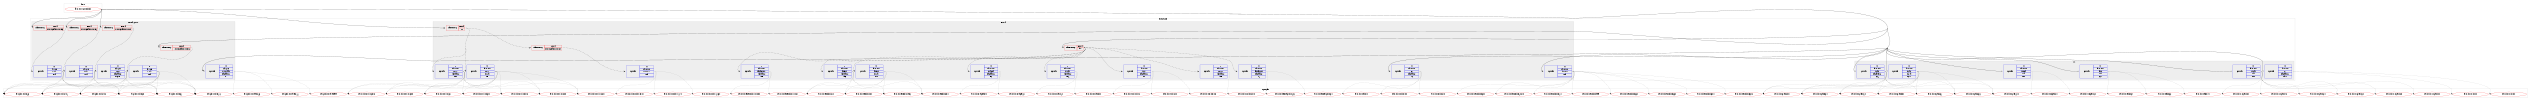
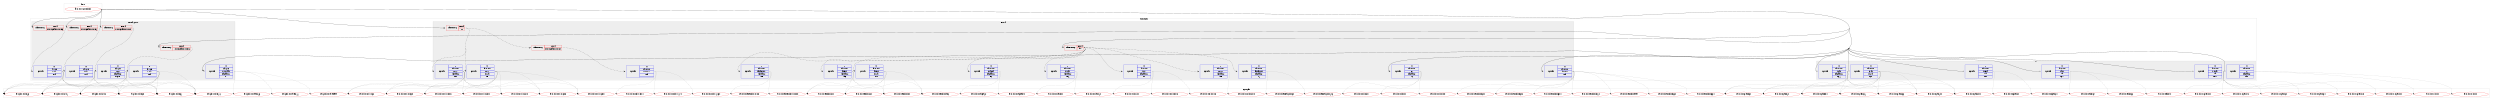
  digraph {
    compound=true
    concentrate=true
    fontname=Helvetica
    fontsize=10
    newrank=true
    rankdir=TB
    ranksep=1.5
    node [color=red fontname=Helvetica fontsize=10]
    edge [arrowhead=vee headport=w style=dotted tailport=e weight=100]
    n1 [label="dev-python/hacking-0.13.0" width=4]
    n2 [color=blue label=<<TABLE BORDER="0" CELLBORDER="1" CELLSPACING="0" CELLPADDING="4" WIDTH="220"><TR><TD ROWSPAN="6" CELLPADDING="30">pack_dep</TD></TR><TR><TD WIDTH="110">no</TD></TR><TR><TD>dev-python</TD></TR><TR><TD>sphinx</TD></TR><TR><TD>greaterequal</TD></TR><TR><TD>1.2.1</TD></TR></TABLE>> shape=none]
    n3 [color=blue label=<<TABLE BORDER="0" CELLBORDER="1" CELLSPACING="0" CELLPADDING="4" WIDTH="220"><TR><TD ROWSPAN="6" CELLPADDING="30">pack_dep</TD></TR><TR><TD WIDTH="110">no</TD></TR><TR><TD>dev-python</TD></TR><TR><TD>sphinx</TD></TR><TR><TD>smaller</TD></TR><TR><TD>1.3</TD></TR></TABLE>> shape=none]
    n4 [color=blue label=<<TABLE BORDER="0" CELLBORDER="1" CELLSPACING="0" CELLPADDING="4" WIDTH="220"><TR><TD ROWSPAN="6" CELLPADDING="30">pack_dep</TD></TR><TR><TD WIDTH="110">no</TD></TR><TR><TD>dev-python</TD></TR><TR><TD>oslo-sphinx</TD></TR><TR><TD>none</TD></TR><TR><TD></TD></TR></TABLE>> shape=none]
    n5 [label=<<TABLE BORDER="0" CELLBORDER="1" CELLSPACING="0" CELLPADDING="4"><TR><TD ROWSPAN="3" CELLPADDING="10">use_conditional</TD></TR><TR><TD>positive</TD></TR><TR><TD>python_targets_python2_7</TD></TR></TABLE>> shape=none]
    n6 [label=<<TABLE BORDER="0" CELLBORDER="1" CELLSPACING="0" CELLPADDING="4"><TR><TD ROWSPAN="3" CELLPADDING="10">use_conditional</TD></TR><TR><TD>positive</TD></TR><TR><TD>doc</TD></TR></TABLE>> shape=none]
    n7 [color=blue label=<<TABLE BORDER="0" CELLBORDER="1" CELLSPACING="0" CELLPADDING="4" WIDTH="220"><TR><TD ROWSPAN="6" CELLPADDING="30">pack_dep</TD></TR><TR><TD WIDTH="110">no</TD></TR><TR><TD>dev-python</TD></TR><TR><TD>coverage</TD></TR><TR><TD>greaterequal</TD></TR><TR><TD>3.6</TD></TR></TABLE>> shape=none]
    n8 [color=blue label=<<TABLE BORDER="0" CELLBORDER="1" CELLSPACING="0" CELLPADDING="4" WIDTH="220"><TR><TD ROWSPAN="6" CELLPADDING="30">pack_dep</TD></TR><TR><TD WIDTH="110">no</TD></TR><TR><TD>dev-python</TD></TR><TR><TD>fixtures</TD></TR><TR><TD>greaterequal</TD></TR><TR><TD>0.3.14</TD></TR></TABLE>> shape=none]
    n9 [color=blue label=<<TABLE BORDER="0" CELLBORDER="1" CELLSPACING="0" CELLPADDING="4" WIDTH="220"><TR><TD ROWSPAN="6" CELLPADDING="30">pack_dep</TD></TR><TR><TD WIDTH="110">no</TD></TR><TR><TD>dev-python</TD></TR><TR><TD>mock</TD></TR><TR><TD>greaterequal</TD></TR><TR><TD>1.0</TD></TR></TABLE>> shape=none]
    n10 [color=blue label=<<TABLE BORDER="0" CELLBORDER="1" CELLSPACING="0" CELLPADDING="4" WIDTH="220"><TR><TD ROWSPAN="6" CELLPADDING="30">pack_dep</TD></TR><TR><TD WIDTH="110">no</TD></TR><TR><TD>dev-python</TD></TR><TR><TD>subunit</TD></TR><TR><TD>greaterequal</TD></TR><TR><TD>0.0.18</TD></TR></TABLE>> shape=none]
    n11 [color=blue label=<<TABLE BORDER="0" CELLBORDER="1" CELLSPACING="0" CELLPADDING="4" WIDTH="220"><TR><TD ROWSPAN="6" CELLPADDING="30">pack_dep</TD></TR><TR><TD WIDTH="110">no</TD></TR><TR><TD>dev-python</TD></TR><TR><TD>testscenarios</TD></TR><TR><TD>greaterequal</TD></TR><TR><TD>0.4</TD></TR></TABLE>> shape=none]
    n12 [color=blue label=<<TABLE BORDER="0" CELLBORDER="1" CELLSPACING="0" CELLPADDING="4" WIDTH="220"><TR><TD ROWSPAN="6" CELLPADDING="30">pack_dep</TD></TR><TR><TD WIDTH="110">no</TD></TR><TR><TD>dev-python</TD></TR><TR><TD>testrepository</TD></TR><TR><TD>greaterequal</TD></TR><TR><TD>0.0.18</TD></TR></TABLE>> shape=none]
    n13 [color=blue label=<<TABLE BORDER="0" CELLBORDER="1" CELLSPACING="0" CELLPADDING="4" WIDTH="220"><TR><TD ROWSPAN="6" CELLPADDING="30">pack_dep</TD></TR><TR><TD WIDTH="110">no</TD></TR><TR><TD>dev-python</TD></TR><TR><TD>testtools</TD></TR><TR><TD>greaterequal</TD></TR><TR><TD>0.9.36</TD></TR></TABLE>> shape=none]
    n14 [color=blue label=<<TABLE BORDER="0" CELLBORDER="1" CELLSPACING="0" CELLPADDING="4" WIDTH="220"><TR><TD ROWSPAN="6" CELLPADDING="30">pack_dep</TD></TR><TR><TD WIDTH="110">no</TD></TR><TR><TD>dev-python</TD></TR><TR><TD>testtools</TD></TR><TR><TD>smaller</TD></TR><TR><TD>1.2.0</TD></TR></TABLE>> shape=none]
    n15 [label=<<TABLE BORDER="0" CELLBORDER="1" CELLSPACING="0" CELLPADDING="4"><TR><TD ROWSPAN="3" CELLPADDING="10">use_conditional</TD></TR><TR><TD>positive</TD></TR><TR><TD>test</TD></TR></TABLE>> shape=none]
    n16 [color=blue label=<<TABLE BORDER="0" CELLBORDER="1" CELLSPACING="0" CELLPADDING="4" WIDTH="220"><TR><TD ROWSPAN="6" CELLPADDING="30">pack_dep</TD></TR><TR><TD WIDTH="110">no</TD></TR><TR><TD>dev-python</TD></TR><TR><TD>pbr</TD></TR><TR><TD>greaterequal</TD></TR><TR><TD>1.6</TD></TR></TABLE>> shape=none]
    n17 [color=blue label=<<TABLE BORDER="0" CELLBORDER="1" CELLSPACING="0" CELLPADDING="4" WIDTH="220"><TR><TD ROWSPAN="6" CELLPADDING="30">pack_dep</TD></TR><TR><TD WIDTH="110">no</TD></TR><TR><TD>dev-python</TD></TR><TR><TD>setuptools</TD></TR><TR><TD>none</TD></TR><TR><TD></TD></TR></TABLE>> shape=none]
    n18 [color=blue label=<<TABLE BORDER="0" CELLBORDER="1" CELLSPACING="0" CELLPADDING="4" WIDTH="220"><TR><TD ROWSPAN="6" CELLPADDING="30">pack_dep</TD></TR><TR><TD WIDTH="110">no</TD></TR><TR><TD>dev-lang</TD></TR><TR><TD>python</TD></TR><TR><TD>greaterequal</TD></TR><TR><TD>2.7.5-r2</TD></TR></TABLE>> shape=none]
    n19 [label=<<TABLE BORDER="0" CELLBORDER="1" CELLSPACING="0" CELLPADDING="4"><TR><TD ROWSPAN="3" CELLPADDING="10">use_conditional</TD></TR><TR><TD>positive</TD></TR><TR><TD>python_targets_python2_7</TD></TR></TABLE>> shape=none]
    n20 [color=blue label=<<TABLE BORDER="0" CELLBORDER="1" CELLSPACING="0" CELLPADDING="4" WIDTH="220"><TR><TD ROWSPAN="6" CELLPADDING="30">pack_dep</TD></TR><TR><TD WIDTH="110">no</TD></TR><TR><TD>dev-lang</TD></TR><TR><TD>python</TD></TR><TR><TD>none</TD></TR><TR><TD></TD></TR></TABLE>> shape=none]
    n21 [label=<<TABLE BORDER="0" CELLBORDER="1" CELLSPACING="0" CELLPADDING="4"><TR><TD ROWSPAN="3" CELLPADDING="10">use_conditional</TD></TR><TR><TD>positive</TD></TR><TR><TD>python_targets_python3_4</TD></TR></TABLE>> shape=none]
    n22 [color=blue label=<<TABLE BORDER="0" CELLBORDER="1" CELLSPACING="0" CELLPADDING="4" WIDTH="220"><TR><TD ROWSPAN="6" CELLPADDING="30">pack_dep</TD></TR><TR><TD WIDTH="110">no</TD></TR><TR><TD>dev-lang</TD></TR><TR><TD>python</TD></TR><TR><TD>none</TD></TR><TR><TD></TD></TR></TABLE>> shape=none]
    n23 [label=<<TABLE BORDER="0" CELLBORDER="1" CELLSPACING="0" CELLPADDING="4"><TR><TD ROWSPAN="3" CELLPADDING="10">use_conditional</TD></TR><TR><TD>positive</TD></TR><TR><TD>python_targets_python3_5</TD></TR></TABLE>> shape=none]
    n24 [color=blue label=<<TABLE BORDER="0" CELLBORDER="1" CELLSPACING="0" CELLPADDING="4" WIDTH="220"><TR><TD ROWSPAN="6" CELLPADDING="30">pack_dep</TD></TR><TR><TD WIDTH="110">no</TD></TR><TR><TD>dev-lang</TD></TR><TR><TD>python</TD></TR><TR><TD>none</TD></TR><TR><TD></TD></TR></TABLE>> shape=none]
    n25 [label=<<TABLE BORDER="0" CELLBORDER="1" CELLSPACING="0" CELLPADDING="4"><TR><TD ROWSPAN="3" CELLPADDING="10">use_conditional</TD></TR><TR><TD>positive</TD></TR><TR><TD>python_targets_python3_6</TD></TR></TABLE>> shape=none]
    n26 [color=blue label=<<TABLE BORDER="0" CELLBORDER="1" CELLSPACING="0" CELLPADDING="4" WIDTH="220"><TR><TD ROWSPAN="6" CELLPADDING="30">pack_dep</TD></TR><TR><TD WIDTH="110">no</TD></TR><TR><TD>dev-lang</TD></TR><TR><TD>python-exec</TD></TR><TR><TD>greaterequal</TD></TR><TR><TD>2</TD></TR></TABLE>> shape=none]
    n27 [color=blue label=<<TABLE BORDER="0" CELLBORDER="1" CELLSPACING="0" CELLPADDING="4" WIDTH="220"><TR><TD ROWSPAN="6" CELLPADDING="30">pack_dep</TD></TR><TR><TD WIDTH="110">no</TD></TR><TR><TD>dev-python</TD></TR><TR><TD>flake8</TD></TR><TR><TD>greaterequal</TD></TR><TR><TD>2.5.4</TD></TR></TABLE>> shape=none]
    n28 [color=blue label=<<TABLE BORDER="0" CELLBORDER="1" CELLSPACING="0" CELLPADDING="4" WIDTH="220"><TR><TD ROWSPAN="6" CELLPADDING="30">pack_dep</TD></TR><TR><TD WIDTH="110">no</TD></TR><TR><TD>dev-python</TD></TR><TR><TD>flake8</TD></TR><TR><TD>smaller</TD></TR><TR><TD>2.6.0</TD></TR></TABLE>> shape=none]
    n29 [color=blue label=<<TABLE BORDER="0" CELLBORDER="1" CELLSPACING="0" CELLPADDING="4" WIDTH="220"><TR><TD ROWSPAN="6" CELLPADDING="30">pack_dep</TD></TR><TR><TD WIDTH="110">no</TD></TR><TR><TD>dev-python</TD></TR><TR><TD>mccabe</TD></TR><TR><TD>tilde</TD></TR><TR><TD>0.2.1</TD></TR></TABLE>> shape=none]
    n30 [color=blue label=<<TABLE BORDER="0" CELLBORDER="1" CELLSPACING="0" CELLPADDING="4" WIDTH="220"><TR><TD ROWSPAN="6" CELLPADDING="30">pack_dep</TD></TR><TR><TD WIDTH="110">no</TD></TR><TR><TD>dev-python</TD></TR><TR><TD>pep8</TD></TR><TR><TD>tilde</TD></TR><TR><TD>1.5.7</TD></TR></TABLE>> shape=none]
    n31 [color=blue label=<<TABLE BORDER="0" CELLBORDER="1" CELLSPACING="0" CELLPADDING="4" WIDTH="220"><TR><TD ROWSPAN="6" CELLPADDING="30">pack_dep</TD></TR><TR><TD WIDTH="110">no</TD></TR><TR><TD>dev-python</TD></TR><TR><TD>pyflakes</TD></TR><TR><TD>tilde</TD></TR><TR><TD>0.8.1</TD></TR></TABLE>> shape=none]
    n32 [color=blue label=<<TABLE BORDER="0" CELLBORDER="1" CELLSPACING="0" CELLPADDING="4" WIDTH="220"><TR><TD ROWSPAN="6" CELLPADDING="30">pack_dep</TD></TR><TR><TD WIDTH="110">no</TD></TR><TR><TD>dev-python</TD></TR><TR><TD>six</TD></TR><TR><TD>greaterequal</TD></TR><TR><TD>1.9.0</TD></TR></TABLE>> shape=none]
    n33 [label="dev-python/sphinx-1.2.2-r1" width=4]
    n34 [label="dev-python/sphinx-1.2.3-r1" width=4]
    n35 [label="dev-python/sphinx-1.3.1-r2" width=4]
    n36 [label="dev-python/sphinx-1.3.5-r1" width=4]
    n37 [label="dev-python/sphinx-1.5.2" width=4]
    n38 [label="dev-python/sphinx-1.6.3-r1" width=4]
    n39 [label="dev-python/sphinx-1.6.3-r2" width=4]
    n40 [label="dev-python/fixtures-1.4.0" width=4]
    n41 [label="dev-python/fixtures-3.0.0" width=4]
-   n42 [label="dev-subunit/oslo-sphinx-3.0.0" width=4]
+   n42 [label="dev-python/oslo-sphinx-3.0.0" width=4]
    n43 [label="dev-python/oslo-sphinx-4.15.1" width=4]
    n44 [label="dev-python/oslo-sphinx-4.7.0" width=4]
    n45 [label="dev-python/coverage-3.7.1" width=4]
    n46 [label="dev-python/coverage-4.2" width=4]
    n47 [label="dev-python/mock-1.0.1-r2" width=4]
    n48 [label="dev-python/mock-1.3.0-r2" width=4]
    n49 [label="dev-python/mock-2.0.0" width=4]
    n50 [label="dev-python/subunit-1.2.0-r1" width=4]
    n51 [label="dev-python/testrepository-0.0.18-r1" width=4]
    n52 [label="dev-python/testrepository-0.0.20" width=4]
    n53 [label="dev-python/testscenarios-0.4-r5" width=4]
    n54 [label="dev-python/testscenarios-0.5.0" width=4]
    n55 [label="dev-python/testtools-0.9.36" width=4]
    n56 [label="dev-python/testtools-1.8.0" width=4]
    n57 [label="dev-python/testtools-2.2.0" width=4]
    n58 [label="dev-python/testtools-2.3.0" width=4]
    n59 [label="dev-python/pbr-0.8.2-r1" width=4]
    n60 [label="dev-python/pbr-1.10.0-r1" width=4]
-   n61 [label="dev-python/use-3.1.1" width=4]
+   n61 [label="dev-python/pbr-3.1.1" width=4]
    n62 [label="dev-python/setuptools-30.4.0" width=4]
-   n63 [label="dev-python/setuptools-34.0.2-r1" width=4]
    n64 [label="dev-python/setuptools-35.0.1" width=4]
    n65 [label="dev-python/setuptools-35.0.2" width=4]
    n66 [label="dev-python/setuptools-36.0.1" width=4]
    n67 [label="dev-python/setuptools-36.5.0" width=4]
    n68 [label="dev-python/setuptools-36.6.0" width=4]
    n69 [label="dev-python/setuptools-9999" width=4]
    n70 [label="dev-lang/python-2.7.12" width=4]
    n71 [label="dev-lang/python-2.7.14" width=4]
    n72 [label="dev-lang/python-3.4.5" width=4]
    n73 [label="dev-lang/python-3.4.6" width=4]
    n74 [label="dev-lang/python-3.5.4" width=4]
    n75 [label="dev-lang/python-3.6.3" width=4]
    n76 [label="dev-lang/python-exec-2.4.4" width=4]
    n77 [label="dev-lang/python-exec-2.4.5" width=4]
    n78 [label="dev-lang/python-exec-9999" width=4]
    n79 [label="dev-python/flake8-2.0-r1" width=4]
    n80 [label="dev-python/flake8-4.1.0" width=4]
    n81 [label="dev-python/flake8-2.5.5" width=4]
    n82 [label="dev-python/flake8-2.5.4" width=4]
    n83 [label="dev-python/flake8-3.3.0" width=4]
    n84 [label="dev-python/flake8-3.4.1" width=4]
    n85 [label="dev-python/flake8-3.5.0" width=4]
    n86 [label="dev-python/mccabe-0.2.1" width=4]
    n87 [label="dev-python/mccabe-0.6.1" width=4]
    n88 [label="dev-python/pep8-1.5.6" width=4]
    n89 [label="dev-python/pep8-1.5.7" width=4]
    n90 [label="dev-python/pep8-1.7.0" width=4]
    n91 [label="dev-python/pyflakes-0.7.2" width=4]
    n92 [label="dev-python/pyflakes-0.8.1" width=4]
    n93 [label="dev-python/pyflakes-1.0.0" width=4]
    n94 [label="dev-python/pyflakes-1.2.3" width=4]
    n95 [label="dev-python/pyflakes-1.5.0" width=4]
    n96 [label="dev-python/pyflakes-1.6.0" width=4]
    n97 [label="dev-python/six-1.10.0" width=4]
    n98 [label="dev-python/six-1.11.0" width=4]
    subgraph cluster_1 {
      color=gray
      label=<<i>ebuild</i>>
      rank=same
      n1
    }
    subgraph cluster_2 {
      color=gray
      label=<<i>dependencies</i>>
      subgraph cluster_3 {
        color=gray
        fillcolor="#eeeeee"
        label=<<i>compile</i>>
        style=filled
        subgraph sub_4 {
          color=gray
          fillcolor="#eeeeee"
          label=<<i>compile</i>>
          style=filled
          n6
          subgraph sub_5 {
            color=gray
            fillcolor="#eeeeee"
            label=<<i>compile</i>>
            style=filled
            n2
          }
          subgraph sub_6 {
            color=gray
            fillcolor="#eeeeee"
            label=<<i>compile</i>>
            style=filled
            n3
          }
          subgraph sub_7 {
            color=gray
            fillcolor="#eeeeee"
            label=<<i>compile</i>>
            style=filled
            n5
            subgraph sub_8 {
              color=gray
              fillcolor="#eeeeee"
              label=<<i>compile</i>>
              style=filled
              n4
            }
          }
        }
        subgraph sub_9 {
          color=gray
          fillcolor="#eeeeee"
          label=<<i>compile</i>>
          style=filled
          n15
          subgraph sub_10 {
            color=gray
            fillcolor="#eeeeee"
            label=<<i>compile</i>>
            style=filled
            n7
          }
          subgraph sub_11 {
            color=gray
            fillcolor="#eeeeee"
            label=<<i>compile</i>>
            style=filled
            n8
          }
          subgraph sub_12 {
            color=gray
            fillcolor="#eeeeee"
            label=<<i>compile</i>>
            style=filled
            n9
          }
          subgraph sub_13 {
            color=gray
            fillcolor="#eeeeee"
            label=<<i>compile</i>>
            style=filled
            n10
          }
          subgraph sub_14 {
            color=gray
            fillcolor="#eeeeee"
            label=<<i>compile</i>>
            style=filled
            n11
          }
          subgraph sub_15 {
            color=gray
            fillcolor="#eeeeee"
            label=<<i>compile</i>>
            style=filled
            n12
          }
          subgraph sub_16 {
            color=gray
            fillcolor="#eeeeee"
            label=<<i>compile</i>>
            style=filled
            n13
          }
          subgraph sub_17 {
            color=gray
            fillcolor="#eeeeee"
            label=<<i>compile</i>>
            style=filled
            n14
          }
        }
        subgraph sub_18 {
          color=gray
          fillcolor="#eeeeee"
          label=<<i>compile</i>>
          style=filled
          n16
        }
        subgraph sub_19 {
          color=gray
          fillcolor="#eeeeee"
          label=<<i>compile</i>>
          style=filled
          n17
        }
      }
      subgraph cluster_20 {
        color=gray
        fillcolor="#eeeeee"
        label=<<i>compile and run</i>>
        style=filled
        subgraph sub_21 {
          color=gray
          fillcolor="#eeeeee"
          label=<<i>compile and run</i>>
          style=filled
          n19
          subgraph sub_22 {
            color=gray
            fillcolor="#eeeeee"
            label=<<i>compile and run</i>>
            style=filled
            n18
          }
        }
        subgraph sub_23 {
          color=gray
          fillcolor="#eeeeee"
          label=<<i>compile and run</i>>
          style=filled
          n21
          subgraph sub_24 {
            color=gray
            fillcolor="#eeeeee"
            label=<<i>compile and run</i>>
            style=filled
            n20
          }
        }
        subgraph sub_25 {
          color=gray
          fillcolor="#eeeeee"
          label=<<i>compile and run</i>>
          style=filled
          n23
          subgraph sub_26 {
            color=gray
            fillcolor="#eeeeee"
            label=<<i>compile and run</i>>
            style=filled
            n22
          }
        }
        subgraph sub_27 {
          color=gray
          fillcolor="#eeeeee"
          label=<<i>compile and run</i>>
          style=filled
          n25
          subgraph sub_28 {
            color=gray
            fillcolor="#eeeeee"
            label=<<i>compile and run</i>>
            style=filled
            n24
          }
        }
        subgraph sub_29 {
          color=gray
          fillcolor="#eeeeee"
          label=<<i>compile and run</i>>
          style=filled
          n26
        }
      }
      subgraph cluster_30 {
        color=gray
        fillcolor="#eeeeee"
        label=<<i>run</i>>
        style=filled
        subgraph sub_31 {
          color=gray
          fillcolor="#eeeeee"
          label=<<i>run</i>>
          style=filled
          n27
        }
        subgraph sub_32 {
          color=gray
          fillcolor="#eeeeee"
          label=<<i>run</i>>
          style=filled
          n28
        }
        subgraph sub_33 {
          color=gray
          fillcolor="#eeeeee"
          label=<<i>run</i>>
          style=filled
          n29
        }
        subgraph sub_34 {
          color=gray
          fillcolor="#eeeeee"
          label=<<i>run</i>>
          style=filled
          n30
        }
        subgraph sub_35 {
          color=gray
          fillcolor="#eeeeee"
          label=<<i>run</i>>
          style=filled
          n31
        }
        subgraph sub_36 {
          color=gray
          fillcolor="#eeeeee"
          label=<<i>run</i>>
          style=filled
          n32
        }
      }
    }
    subgraph cluster_37 {
      color=gray
      label=<<i>candidates</i>>
      rank=same
      subgraph sub_38 {
        color=black
        label=<<i>candidates</i>>
        nodesep=1
        rank=same
        n33
        n34
        n35
        n36
        n37
        n38
        n39
      }
      subgraph sub_39 {
        color=black
        label=<<i>candidates</i>>
        nodesep=1
        rank=same
        n33
        n34
        n35
        n36
        n37
        n38
        n39
      }
      subgraph sub_40 {
        color=black
        label=<<i>candidates</i>>
        nodesep=1
        rank=same
        n40
        n41
      }
      subgraph sub_41 {
        color=black
        label=<<i>candidates</i>>
        nodesep=1
        rank=same
        n42
        n43
        n44
      }
      subgraph sub_42 {
        color=black
        label=<<i>candidates</i>>
        nodesep=1
        rank=same
        n45
        n46
      }
      subgraph sub_43 {
        color=black
        label=<<i>candidates</i>>
        nodesep=1
        rank=same
        n47
        n48
        n49
      }
      subgraph sub_44 {
        color=black
        label=<<i>candidates</i>>
        nodesep=1
        rank=same
        n50
      }
      subgraph sub_45 {
        color=black
        label=<<i>candidates</i>>
        nodesep=1
        rank=same
        n51
        n52
      }
      subgraph sub_46 {
        color=black
        label=<<i>candidates</i>>
        nodesep=1
        rank=same
        n53
        n54
      }
      subgraph sub_47 {
        color=black
        label=<<i>candidates</i>>
        nodesep=1
        rank=same
        n55
        n56
        n57
        n58
      }
      subgraph sub_48 {
        color=black
        label=<<i>candidates</i>>
        nodesep=1
        rank=same
        n55
        n56
        n57
        n58
      }
      subgraph sub_49 {
        color=black
        label=<<i>candidates</i>>
        nodesep=1
        rank=same
        n59
        n60
        n61
      }
      subgraph sub_50 {
        color=black
        label=<<i>candidates</i>>
        nodesep=1
        rank=same
        n62
-       n63
        n64
        n65
        n66
        n67
        n68
        n69
      }
      subgraph sub_51 {
        color=black
        label=<<i>candidates</i>>
        nodesep=1
        rank=same
        n70
        n71
        n72
        n73
        n74
        n75
      }
      subgraph sub_52 {
        color=black
        label=<<i>candidates</i>>
        nodesep=1
        rank=same
        n70
        n71
        n72
        n73
        n74
        n75
      }
      subgraph sub_53 {
        color=black
        label=<<i>candidates</i>>
        nodesep=1
        rank=same
        n70
        n71
        n72
        n73
        n74
        n75
      }
      subgraph sub_54 {
        color=black
        label=<<i>candidates</i>>
        nodesep=1
        rank=same
        n70
        n71
        n72
        n73
        n74
        n75
      }
      subgraph sub_55 {
        color=black
        label=<<i>candidates</i>>
        nodesep=1
        rank=same
        n76
        n77
        n78
      }
      subgraph sub_56 {
        color=black
        label=<<i>candidates</i>>
        nodesep=1
        rank=same
        n79
        n80
        n81
        n82
        n83
        n84
        n85
      }
      subgraph sub_57 {
        color=black
        label=<<i>candidates</i>>
        nodesep=1
        rank=same
        n79
        n80
        n81
        n82
        n83
        n84
        n85
      }
      subgraph sub_58 {
        color=black
        label=<<i>candidates</i>>
        nodesep=1
        rank=same
        n86
        n87
      }
      subgraph sub_59 {
        color=black
        label=<<i>candidates</i>>
        nodesep=1
        rank=same
        n88
        n89
        n90
      }
      subgraph sub_60 {
        color=black
        label=<<i>candidates</i>>
        nodesep=1
        rank=same
        n91
        n92
        n93
        n94
        n95
        n96
      }
      subgraph sub_61 {
        color=black
        label=<<i>candidates</i>>
        nodesep=1
        rank=same
        n97
        n98
      }
    }
    n1 -> n6 [style=solid weight=20]
    n1 -> n15 [style=solid weight=20]
    n1 -> n16 [style=solid weight=20]
    n1 -> n17 [style=solid weight=20]
    n1 -> n19 [arrowhead=odotvee style=solid weight=20]
    n1 -> n21 [arrowhead=odotvee style=solid weight=20]
    n1 -> n23 [arrowhead=odotvee style=solid weight=20]
    n1 -> n25 [arrowhead=odotvee style=solid weight=20]
    n1 -> n26 [arrowhead=odotvee style=solid weight=20]
    n1 -> n27 [arrowhead=odot style=solid weight=20]
    n1 -> n28 [arrowhead=odot style=solid weight=20]
    n1 -> n29 [arrowhead=odot style=solid weight=20]
    n1 -> n30 [arrowhead=odot style=solid weight=20]
    n1 -> n31 [arrowhead=odot style=solid weight=20]
    n1 -> n32 [arrowhead=odot style=solid weight=20]
    n2 -> n33
    n2 -> n34
    n2 -> n35
    n2 -> n36
    n2 -> n37
    n2 -> n38
    n2 -> n39
    n3 -> n33
    n3 -> n34
    n3 -> n35
    n3 -> n36
    n3 -> n37
    n3 -> n38
    n3 -> n39
    n4 -> n42
    n4 -> n43
    n4 -> n44
    n5 -> n4 [style=dashed weight=20]
    n6 -> n2 [style=dashed weight=20]
    n6 -> n3 [style=dashed weight=20]
    n6 -> n5 [style=dashed weight=20]
    n7 -> n45
    n7 -> n46
    n8 -> n40
    n8 -> n41
    n9 -> n47
    n9 -> n48
    n9 -> n49
    n10 -> n50
    n11 -> n53
    n11 -> n54
    n12 -> n51
    n12 -> n52
    n13 -> n55
    n13 -> n56
    n13 -> n57
    n13 -> n58
    n14 -> n55
    n14 -> n56
    n14 -> n57
    n14 -> n58
    n15 -> n7 [style=dashed weight=20]
    n15 -> n8 [style=dashed weight=20]
    n15 -> n9 [style=dashed weight=20]
    n15 -> n10 [style=dashed weight=20]
    n15 -> n11 [style=dashed weight=20]
    n15 -> n12 [style=dashed weight=20]
    n15 -> n13 [style=dashed weight=20]
    n15 -> n14 [style=dashed weight=20]
    n16 -> n59
    n16 -> n60
    n16 -> n61
    n17 -> n62
-   n17 -> n63
    n17 -> n64
    n17 -> n65
    n17 -> n66
    n17 -> n67
    n17 -> n68
    n17 -> n69
    n18 -> n70
    n18 -> n71
    n18 -> n72
    n18 -> n73
    n18 -> n74
    n18 -> n75
    n19 -> n18 [style=dashed weight=20]
    n20 -> n70
    n20 -> n71
    n20 -> n72
    n20 -> n73
    n20 -> n74
    n20 -> n75
    n21 -> n20 [style=dashed weight=20]
    n22 -> n70
    n22 -> n71
    n22 -> n72
    n22 -> n73
    n22 -> n74
    n22 -> n75
    n23 -> n22 [style=dashed weight=20]
    n24 -> n70
    n24 -> n71
    n24 -> n72
    n24 -> n73
    n24 -> n74
    n24 -> n75
    n25 -> n24 [style=dashed weight=20]
    n26 -> n76
    n26 -> n77
    n26 -> n78
    n27 -> n79
    n27 -> n80
    n27 -> n81
    n27 -> n82
    n27 -> n83
    n27 -> n84
    n27 -> n85
    n28 -> n79
    n28 -> n80
    n28 -> n81
    n28 -> n82
    n28 -> n83
    n28 -> n84
    n28 -> n85
    n29 -> n86
    n29 -> n87
    n30 -> n88
    n30 -> n89
    n30 -> n90
    n31 -> n91
    n31 -> n92
    n31 -> n93
    n31 -> n94
    n31 -> n95
    n31 -> n96
    n32 -> n97
    n32 -> n98
  }
